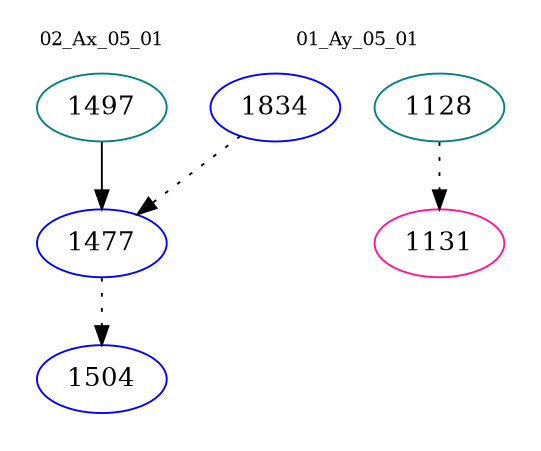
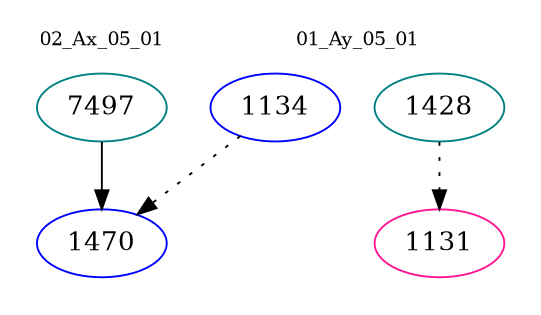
  digraph {
    node [color=blue]
    edge [color=black style=dotted]
-   n1 [color=teal label=1497]
-   n2 [label=1477]
-   n3 [label=1504]
-   n4 [label=1834]
-   n5 [color=teal label=1128]
+   n1 [color=teal label=7497]
+   n2 [label=1470]
+   n4 [label=1134]
+   n5 [color=teal label=1428]
    n6 [color=deeppink label=1131]
    subgraph cluster_1 {
      color=white
      fontsize=10
      label="02_Ax_05_01"
      n1
      n2
-     n3
    }
    subgraph cluster_2 {
      color=white
      fontsize=10
      label="01_Ay_05_01"
      n4
      n5
      n6
    }
    n1 -> n2 [style=solid]
-   n2 -> n3
    n4 -> n2
    n5 -> n6
  }
